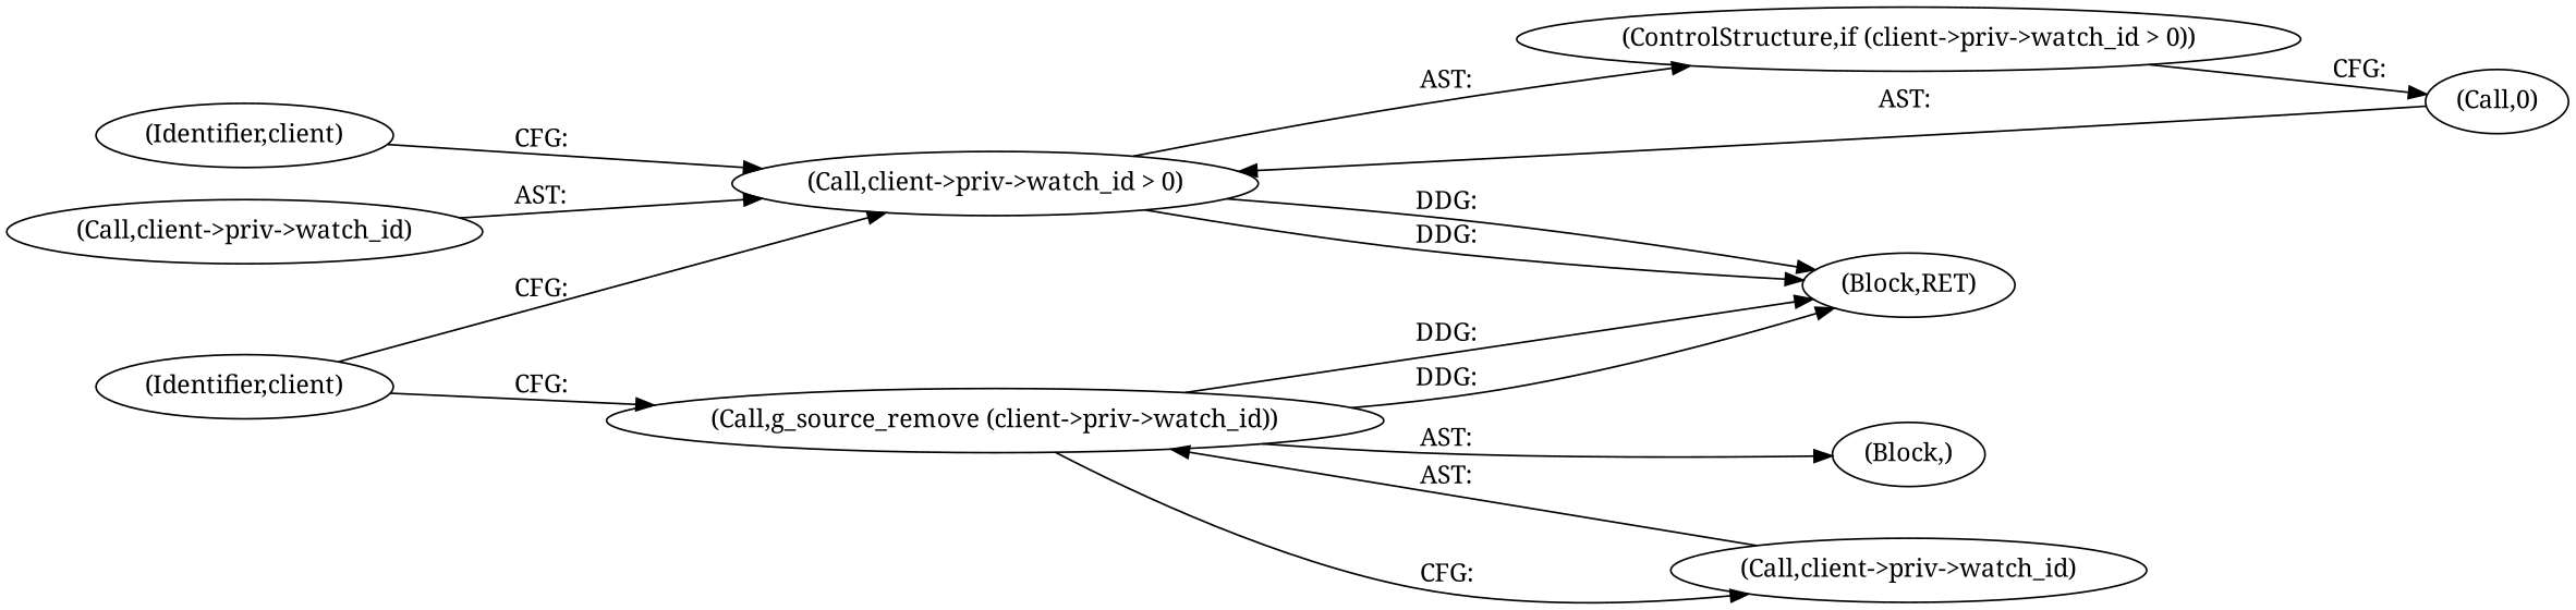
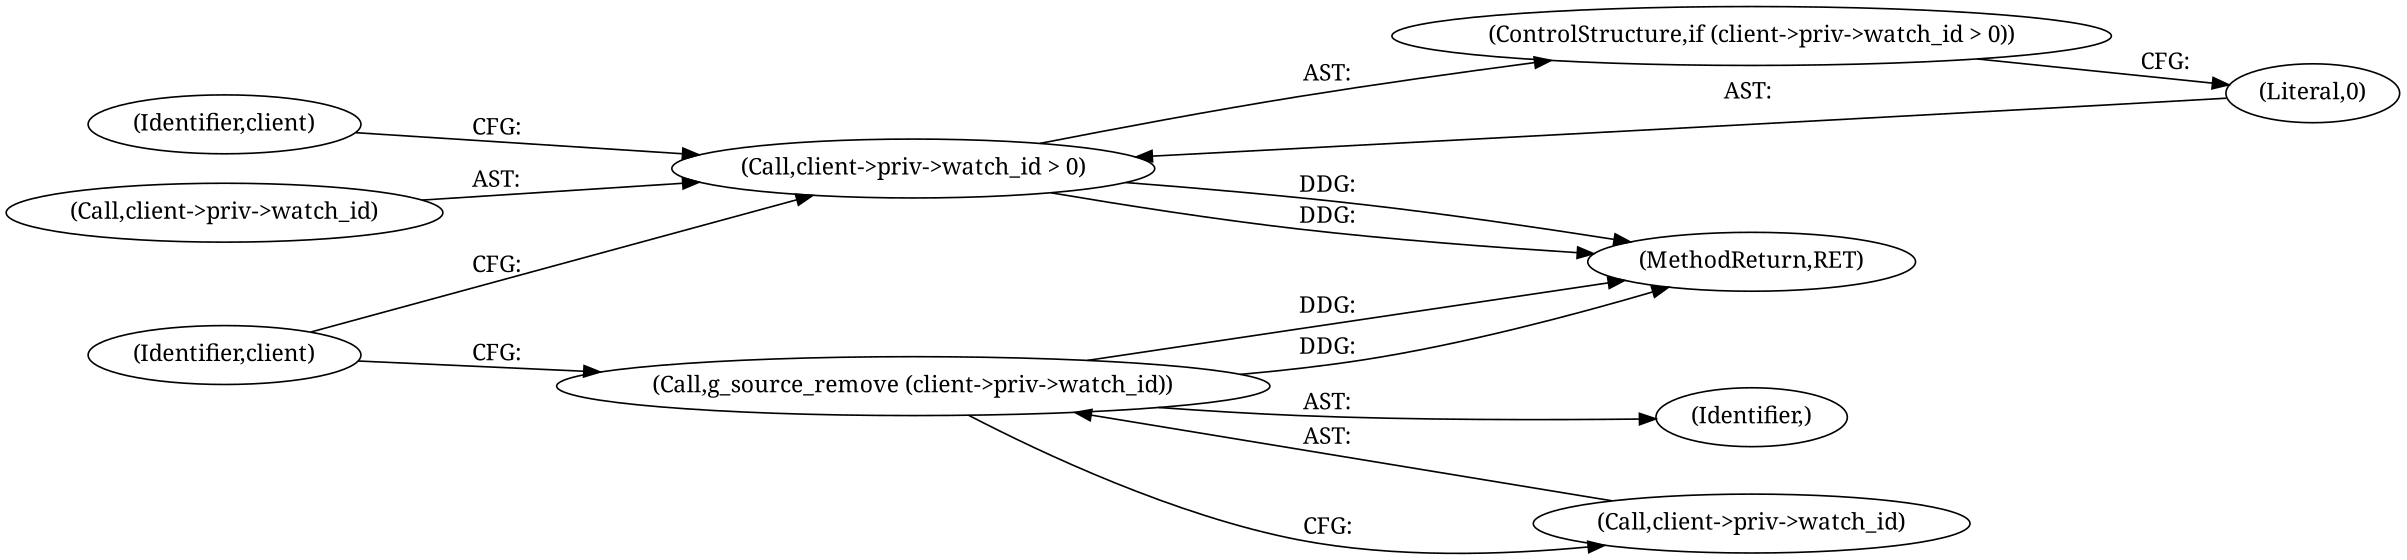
  digraph {
    fontname="Noto Serif"
    rankdir=LR
    node [fontname="Noto Serif"]
    edge [fontname="Noto Serif"]
    n1 [label="(Call,client->priv->watch_id > 0)"]
    n2 [label="(ControlStructure,if (client->priv->watch_id > 0))"]
-   n3 [label="(Block,RET)"]
+   n3 [label="(MethodReturn,RET)"]
    n4 [label="(Call,g_source_remove (client->priv->watch_id))"]
-   n5 [label="(Block,)"]
+   n5 [label="(Identifier,)"]
    n6 [label="(Call,client->priv->watch_id)"]
-   n7 [label="(Call,0)"]
+   n7 [label="(Literal,0)"]
    n8 [label="(Call,client->priv->watch_id)"]
    n9 [label="(Identifier,client)"]
    n10 [label="(Identifier,client)"]
    n1 -> n2 [label="AST: "]
    n1 -> n3 [label="DDG: "]
    n1 -> n3 [label="DDG: "]
    n2 -> n7 [label="CFG: "]
    n4 -> n3 [label="DDG: "]
    n4 -> n3 [label="DDG: "]
    n4 -> n5 [label="AST: "]
    n4 -> n6 [label="CFG: "]
    n6 -> n4 [label="AST: "]
    n7 -> n1 [label="AST: "]
    n8 -> n1 [label="AST: "]
    n9 -> n1 [label="CFG: "]
    n9 -> n4 [label="CFG: "]
    n10 -> n1 [label="CFG: "]
  }
